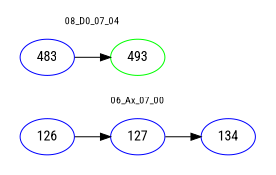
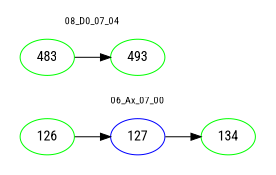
  digraph {
    fontname="Roboto Condensed"
    rankdir=LR
    node [color=blue fontname="Roboto Condensed"]
    edge [color=black fontname="Roboto Condensed"]
-   n1 [label=126]
+   n1 [color=green label=126]
    n2 [label=127]
-   n3 [label=134]
-   n4 [label=483]
+   n3 [color=green label=134]
+   n4 [color=green label=483]
    n5 [color=green label=493]
    subgraph cluster_1 {
      color=white
      fontsize=10
      label="06_Ax_07_00"
      n1
      n2
      n3
    }
    subgraph cluster_2 {
      color=white
      fontsize=10
      label="08_D0_07_04"
      n4
      n5
    }
    n1 -> n2
    n2 -> n3
    n4 -> n5
  }
